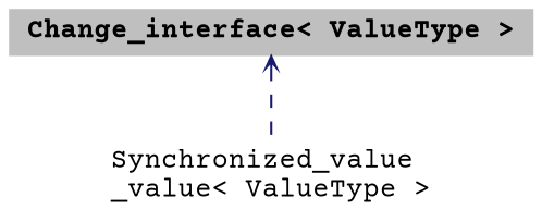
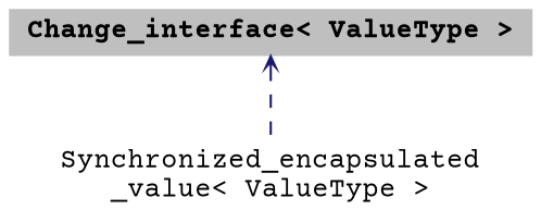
  digraph {
    fontname="Courier Prime"
    node [color=black fontname="Courier Prime" fontsize=12 shape=plaintext]
    n1 [fillcolor=grey75 fontcolor=black height=0.2 label=<<b>Change_interface&lt; ValueType &gt;</b>> style=filled width=0.4]
-   n2 [height=0.2 label="Synchronized_value\l_value\< ValueType \>" width=0.4]
+   n2 [height=0.2 label="Synchronized_encapsulated\l_value\< ValueType \>" width=0.4]
    n1 -> n2 [arrowhead=open arrowsize=0.5 arrowtail=open color=midnightblue dir=back fontname="Courier Prime" fontsize=15 labelfontsize=15 style=dashed]
  }
